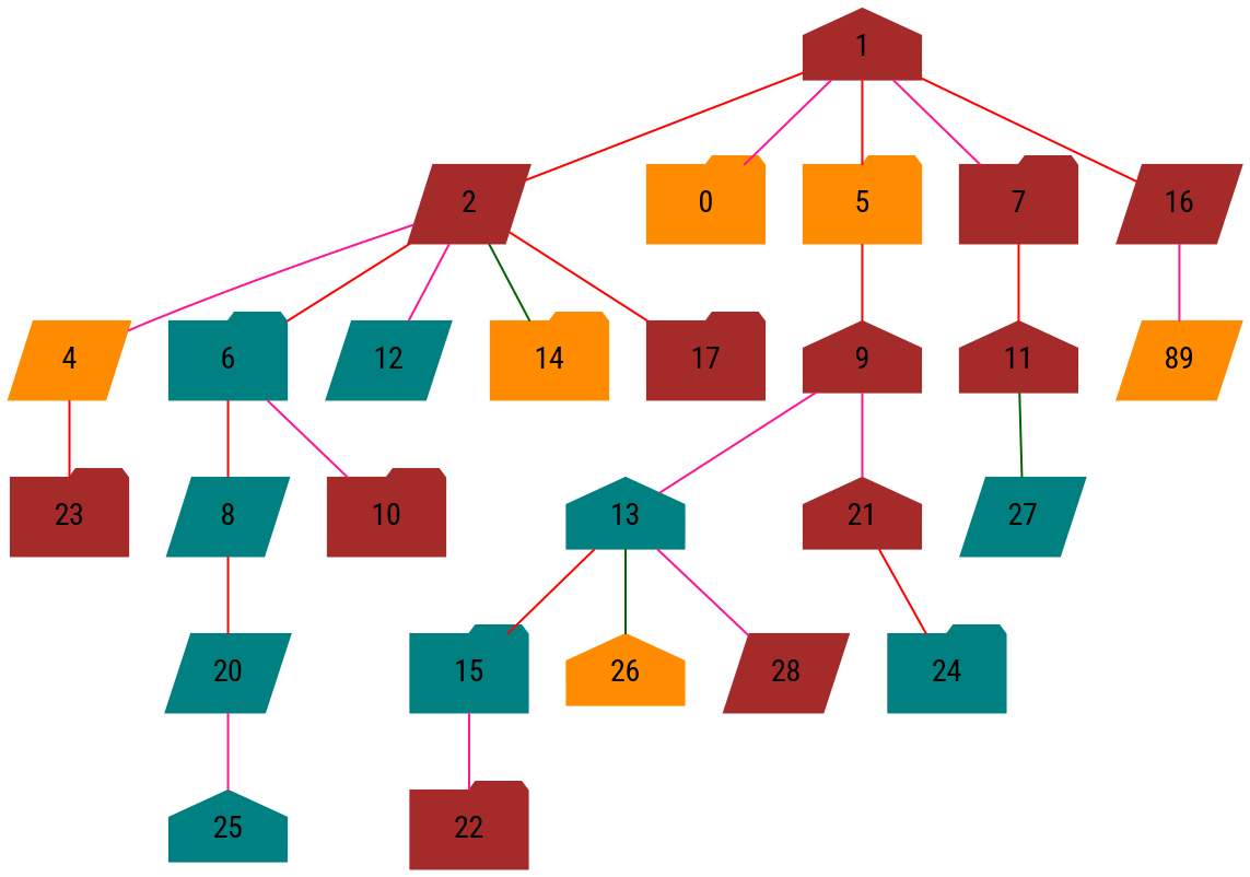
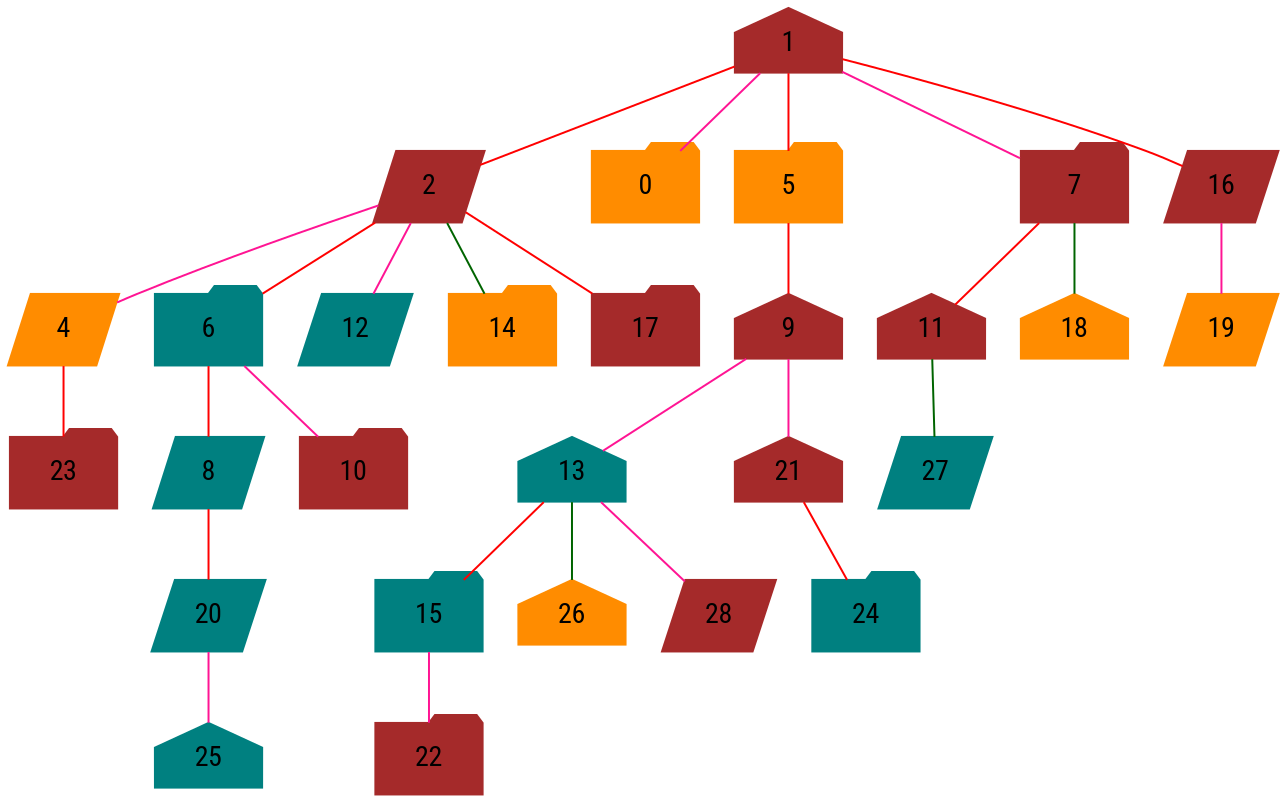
  graph {
    fontname="Roboto Condensed"
    node [color=brown fontname="Roboto Condensed" shape=folder style=filled]
    edge [color=red fontname="Roboto Condensed" weight=1.0]
    1 [shape=house]
    2 [shape=parallelogram]
    n3 [color=darkorange label=0]
    5 [color=darkorange]
    7
    16 [shape=parallelogram]
    4 [color=darkorange shape=parallelogram]
    6 [color=teal]
    12 [color=teal shape=parallelogram]
    14 [color=darkorange]
    17
    9 [shape=house]
    11 [shape=house]
-   19 [color=darkorange shape=parallelogram label=89]
+   18 [color=darkorange shape=house]
+   19 [color=darkorange shape=parallelogram]
    23
    8 [color=teal shape=parallelogram]
    10
    13 [color=teal shape=house]
    21 [shape=house]
    20 [color=teal shape=parallelogram]
    27 [color=teal shape=parallelogram]
    25 [color=teal shape=house]
    15 [color=teal]
    26 [color=darkorange shape=house]
    28 [shape=parallelogram]
    24 [color=teal]
    22
    1 -- 2
    1 -- n3 [color=deeppink]
    1 -- 5
    1 -- 7 [color=deeppink]
    1 -- 16
    2 -- 4 [color=deeppink]
    2 -- 6
    2 -- 12 [color=deeppink]
    2 -- 14 [color=darkgreen]
    2 -- 17
    5 -- 9 [weight=3.0]
    7 -- 11
+   7 -- 18 [color=darkgreen weight=3.0]
    16 -- 19 [color=deeppink]
    4 -- 23
    6 -- 8
    6 -- 10 [color=deeppink]
    9 -- 13 [color=deeppink]
    9 -- 21 [color=deeppink]
    11 -- 27 [color=darkgreen]
    8 -- 20
    13 -- 15 [weight=2.0]
    13 -- 26 [color=darkgreen]
    13 -- 28 [color=deeppink]
    21 -- 24
    20 -- 25 [color=deeppink]
    15 -- 22 [color=deeppink]
  }
